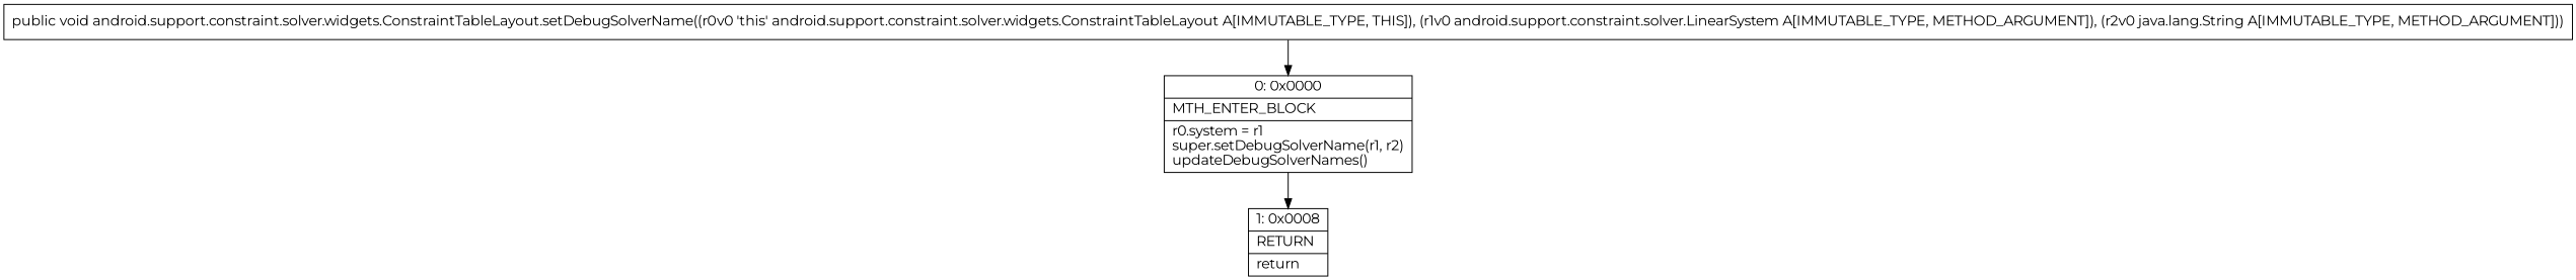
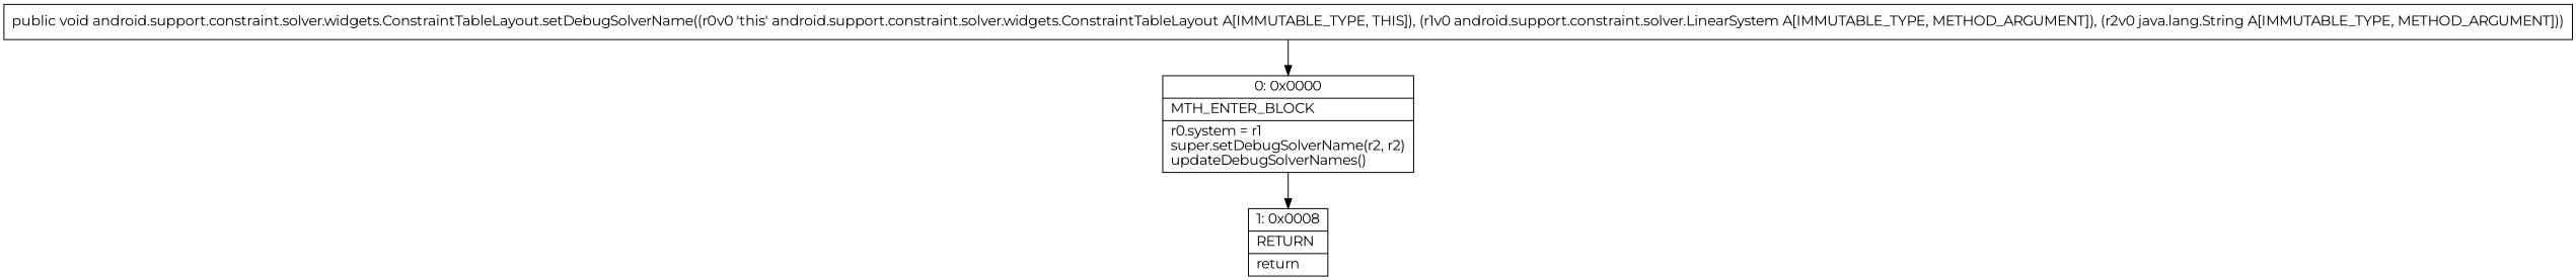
  digraph {
    fontname=Montserrat
    node [shape=record fontname=Montserrat]
    edge [fontname=Montserrat]
-   n1 [label="{0\:\ 0x0000|MTH_ENTER_BLOCK\l|r0.system = r1\lsuper.setDebugSolverName(r1, r2)\lupdateDebugSolverNames()\l}"]
+   n1 [label="{0\:\ 0x0000|MTH_ENTER_BLOCK\l|r0.system = r1\lsuper.setDebugSolverName(r2, r2)\lupdateDebugSolverNames()\l}"]
    n2 [label="{1\:\ 0x0008|RETURN\l|return\l}"]
    n3 [label="{public void android.support.constraint.solver.widgets.ConstraintTableLayout.setDebugSolverName((r0v0 'this' android.support.constraint.solver.widgets.ConstraintTableLayout A[IMMUTABLE_TYPE, THIS]), (r1v0 android.support.constraint.solver.LinearSystem A[IMMUTABLE_TYPE, METHOD_ARGUMENT]), (r2v0 java.lang.String A[IMMUTABLE_TYPE, METHOD_ARGUMENT])) }"]
    n1 -> n2
    n3 -> n1
  }
